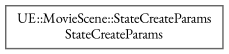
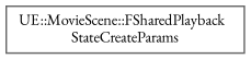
  digraph {
    rankdir=TB
    fontname="EB Garamond"
-   n1 [color=grey40 fillcolor=white fontname="EB Garamond" fontsize=10 height=0.2 label="UE::MovieScene::StateCreateParams\lStateCreateParams" shape=box style=filled width=0.4]
+   n1 [color=grey40 fillcolor=white fontname="EB Garamond" fontsize=10 height=0.2 label="UE::MovieScene::FSharedPlayback\lStateCreateParams" shape=box style=filled width=0.4]
  }
